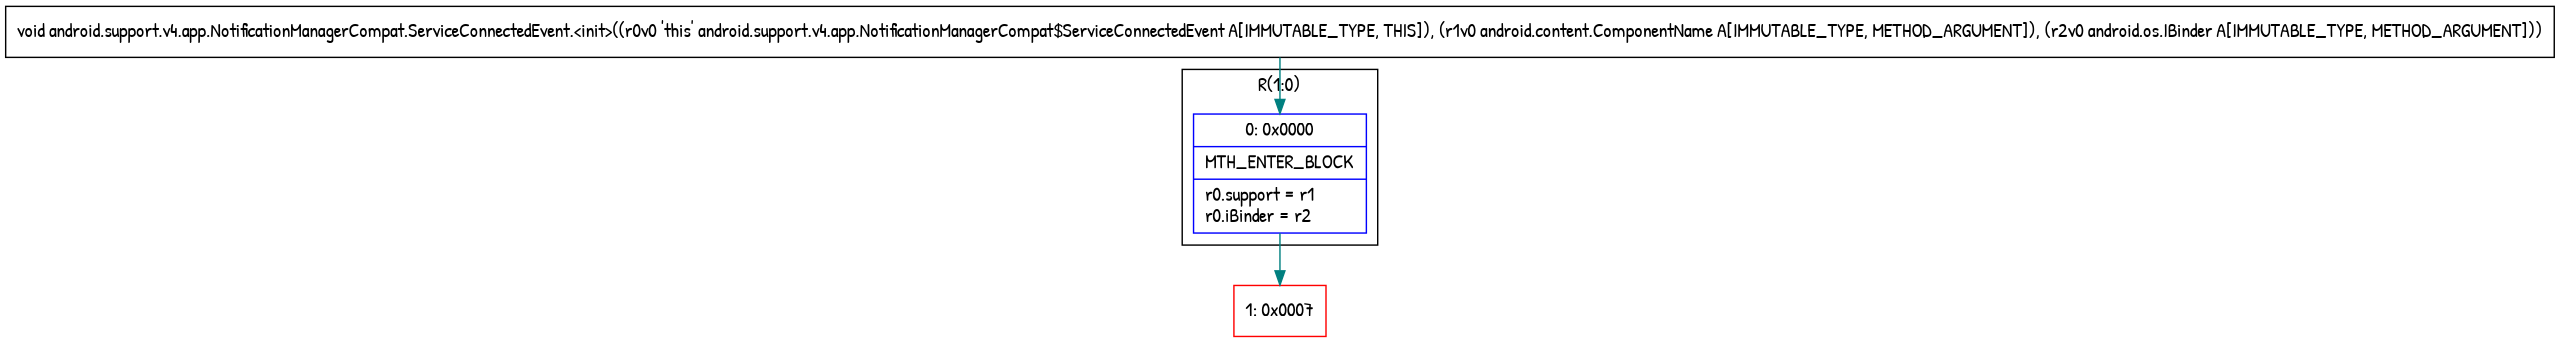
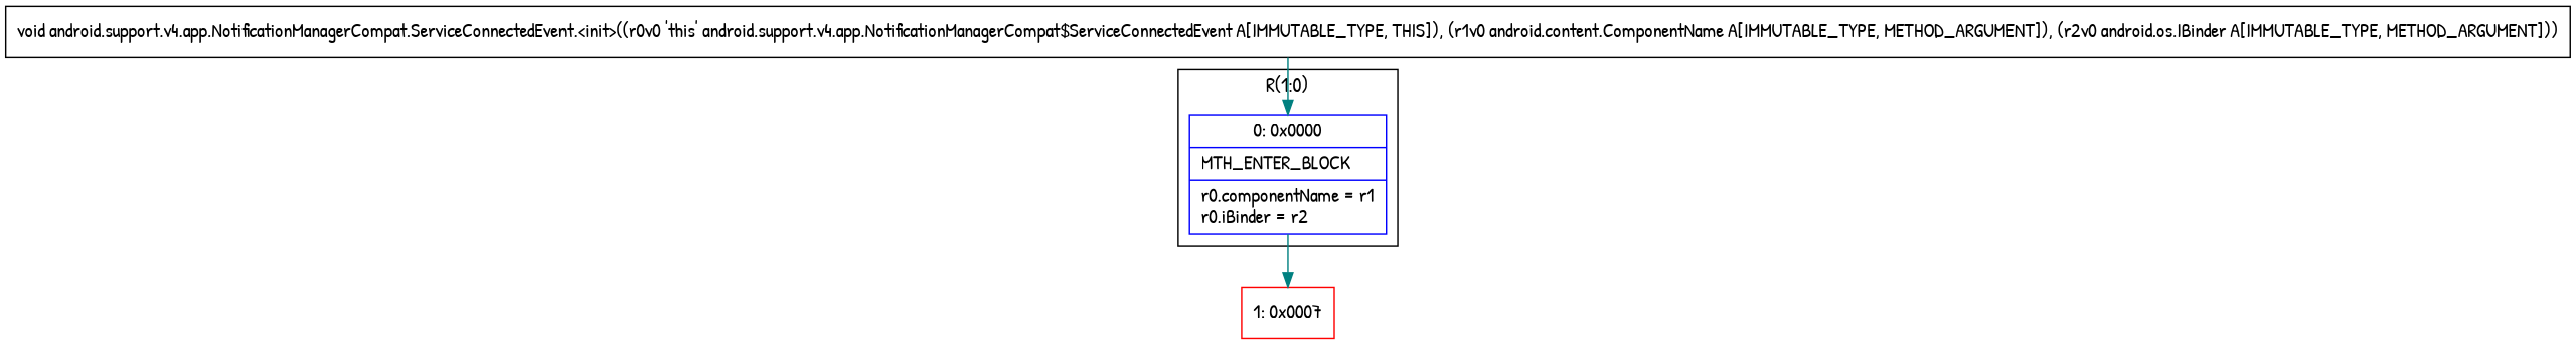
  digraph {
    fontname="Patrick Hand"
    node [shape=record fontname="Patrick Hand"]
    edge [color=teal fontname="Patrick Hand"]
-   n1 [color=blue label="{0\:\ 0x0000|MTH_ENTER_BLOCK\l|r0.support = r1\lr0.iBinder = r2\l}"]
+   n1 [color=blue label="{0\:\ 0x0000|MTH_ENTER_BLOCK\l|r0.componentName = r1\lr0.iBinder = r2\l}"]
    n2 [color=red label="{1\:\ 0x0007}"]
    n3 [label="{void android.support.v4.app.NotificationManagerCompat.ServiceConnectedEvent.\<init\>((r0v0 'this' android.support.v4.app.NotificationManagerCompat$ServiceConnectedEvent A[IMMUTABLE_TYPE, THIS]), (r1v0 android.content.ComponentName A[IMMUTABLE_TYPE, METHOD_ARGUMENT]), (r2v0 android.os.IBinder A[IMMUTABLE_TYPE, METHOD_ARGUMENT])) }"]
    subgraph cluster_1 {
      label="R(1:0)"
      n1
    }
    n1 -> n2
    n3 -> n1
  }
